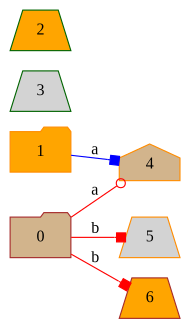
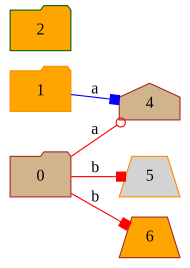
  strict digraph {
    fontname="Liberation Serif"
    rankdir=LR
    node [color=darkorange fillcolor=orange fontname="Liberation Serif" shape=folder style=filled]
    edge [arrowhead=box color=red fontname="Liberation Serif"]
    0 [color=brown fillcolor=tan]
-   4 [fillcolor=tan shape=house]
+   4 [color=brown fillcolor=tan shape=house]
    5 [fillcolor=lightgrey shape=trapezium]
    6 [color=brown shape=trapezium]
    1
-   3 [color=darkgreen fillcolor=lightgrey shape=trapezium]
-   2 [color=darkgreen shape=trapezium]
+   2 [color=darkgreen]
    0 -> 4 [arrowhead=odot label=a]
    0 -> 5 [label=b]
    0 -> 6 [label=b]
    1 -> 4 [color=blue label=a]
  }
